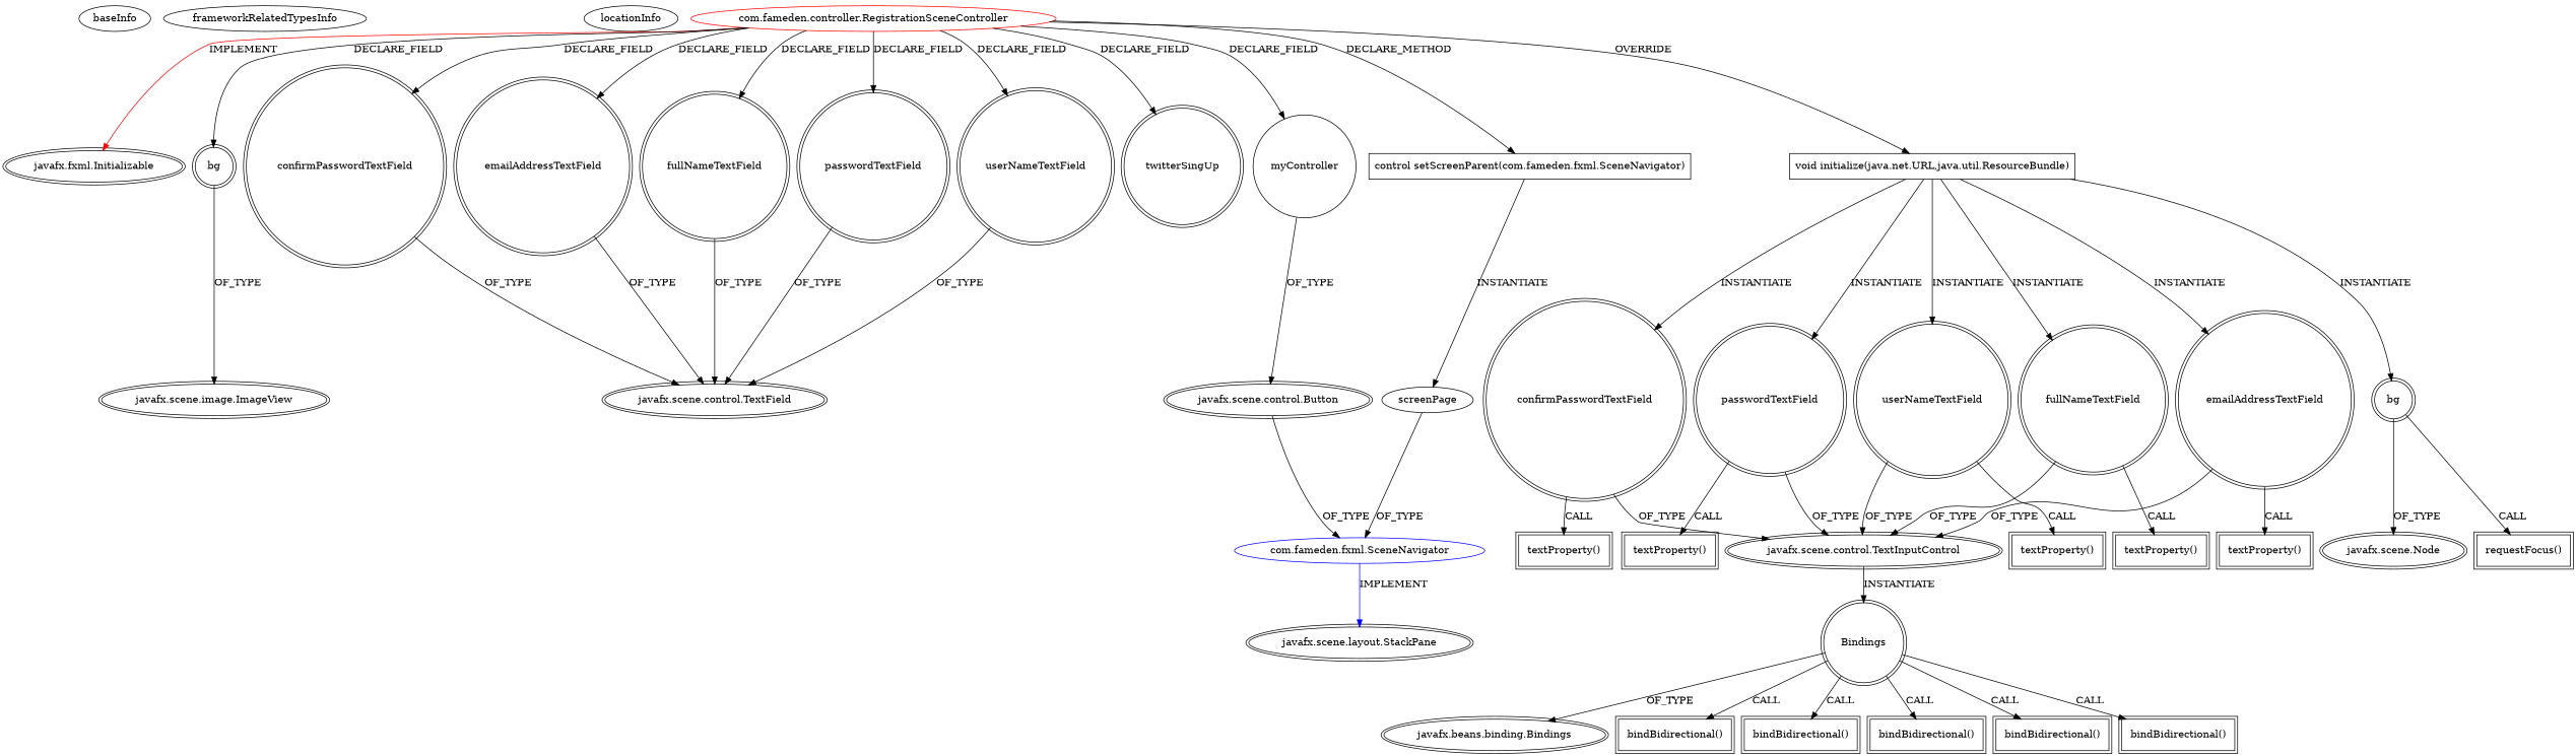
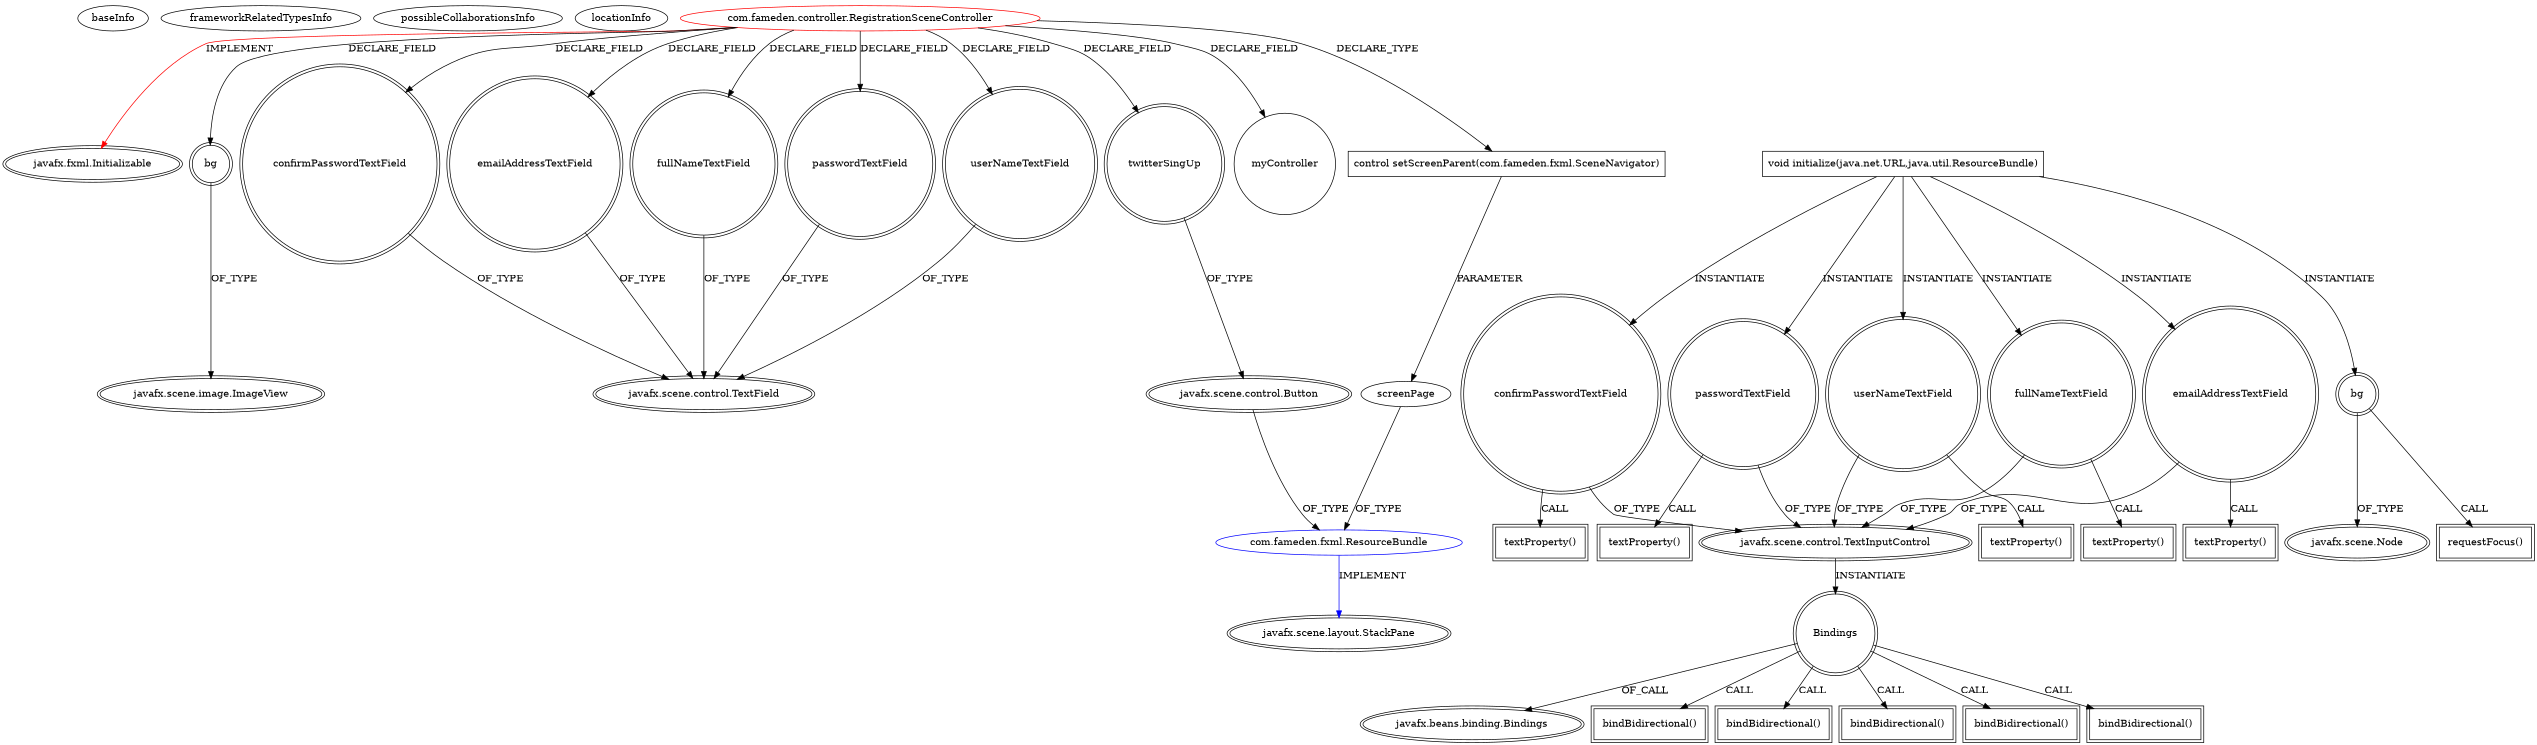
  digraph {
    node [isFrameworkType=true vertexType=INSIDE_CALL peripheries=2]
    baseInfo [category=extension_graph graphId=4004 isAnonymous=false possibleRelation=true isFrameworkType="" vertexType="" peripheries=""]
    frameworkRelatedTypesInfo [0="javafx.fxml.Initializable" isFrameworkType="" vertexType="" peripheries=""]
+   possibleCollaborationsInfo [0="4004~CLIENT_METHOD_DECLARATION-PARAMETER_DECLARATION-FIELD_DECLARATION-~javafx.fxml.Initializable ~javafx.scene.layout.StackPane ~false~false" isFrameworkType="" vertexType="" peripheries=""]
    locationInfo [contextSignature=RegistrationSceneController filePath="/ravjot28-FameDen/FameDen-master/src/com/fameden/controller/RegistrationSceneController.java" graphId=4004 projectName="ravjot28-FameDen" isFrameworkType="" vertexType="" peripheries=""]
    n5 [color=red isFrameworkType=false label="com.fameden.controller.RegistrationSceneController" vertexType=ROOT_CLIENT_CLASS_DECLARATION peripheries=""]
    n6 [label="javafx.fxml.Initializable" vertexType=FRAMEWORK_INTERFACE_TYPE]
    n7 [label=bg shape=circle vertexType=FIELD_DECLARATION]
    n8 [label=confirmPasswordTextField shape=circle vertexType=FIELD_DECLARATION]
    n9 [label=emailAddressTextField shape=circle vertexType=FIELD_DECLARATION]
    n10 [label=fullNameTextField shape=circle vertexType=FIELD_DECLARATION]
    n11 [isFrameworkType=false label=myController shape=circle vertexType=FIELD_DECLARATION peripheries=""]
    n12 [label=passwordTextField shape=circle vertexType=FIELD_DECLARATION]
    n13 [label=twitterSingUp shape=circle vertexType=FIELD_DECLARATION]
    n14 [label=userNameTextField shape=circle vertexType=FIELD_DECLARATION]
    n15 [isFrameworkType=false label="void initialize(java.net.URL,java.util.ResourceBundle)" shape=box vertexType=OVERRIDING_METHOD_DECLARATION peripheries=""]
    n16 [isFrameworkType=false label="control setScreenParent(com.fameden.fxml.SceneNavigator)" shape=box vertexType=CLIENT_METHOD_DECLARATION peripheries=""]
    n17 [label="javafx.scene.image.ImageView" vertexType=FRAMEWORK_CLASS_TYPE]
    n18 [label="javafx.scene.control.TextField" vertexType=FRAMEWORK_CLASS_TYPE]
    n19 [label="javafx.scene.control.Button" vertexType=FRAMEWORK_CLASS_TYPE]
    n20 [label=bg shape=circle vertexType=VARIABLE_EXPRESION]
    n21 [label=fullNameTextField shape=circle vertexType=VARIABLE_EXPRESION]
    n22 [label=emailAddressTextField shape=circle vertexType=VARIABLE_EXPRESION]
    n23 [label=userNameTextField shape=circle vertexType=VARIABLE_EXPRESION]
    n24 [label=passwordTextField shape=circle vertexType=VARIABLE_EXPRESION]
    n25 [label=confirmPasswordTextField shape=circle vertexType=VARIABLE_EXPRESION]
    n26 [isFrameworkType=false label=screenPage vertexType=PARAMETER_DECLARATION peripheries=""]
-   n27 [color=blue isFrameworkType=false label="com.fameden.fxml.SceneNavigator" vertexType=REFERENCE_CLIENT_CLASS_DECLARATION peripheries=""]
+   n27 [color=blue isFrameworkType=false label="com.fameden.fxml.ResourceBundle" vertexType=REFERENCE_CLIENT_CLASS_DECLARATION peripheries=""]
    n28 [label="javafx.scene.layout.StackPane" vertexType=FRAMEWORK_CLASS_TYPE]
    n29 [label="javafx.scene.Node" vertexType=FRAMEWORK_CLASS_TYPE]
    n30 [label="requestFocus()" shape=box]
    n31 [label=Bindings shape=circle vertexType=VARIABLE_EXPRESION]
    n32 [label="javafx.beans.binding.Bindings" vertexType=FRAMEWORK_CLASS_TYPE]
    n33 [label="bindBidirectional()" shape=box]
    n34 [label="bindBidirectional()" shape=box]
    n35 [label="bindBidirectional()" shape=box]
    n36 [label="bindBidirectional()" shape=box]
    n37 [label="bindBidirectional()" shape=box]
    n38 [label="javafx.scene.control.TextInputControl" vertexType=FRAMEWORK_CLASS_TYPE]
    n39 [label="textProperty()" shape=box]
    n40 [label="textProperty()" shape=box]
    n41 [label="textProperty()" shape=box]
    n42 [label="textProperty()" shape=box]
    n43 [label="textProperty()" shape=box]
    n5 -> n6 [color=red label=IMPLEMENT]
    n5 -> n7 [label=DECLARE_FIELD]
    n5 -> n8 [label=DECLARE_FIELD]
    n5 -> n9 [label=DECLARE_FIELD]
    n5 -> n10 [label=DECLARE_FIELD]
    n5 -> n11 [label=DECLARE_FIELD]
    n5 -> n12 [label=DECLARE_FIELD]
    n5 -> n13 [label=DECLARE_FIELD]
    n5 -> n14 [label=DECLARE_FIELD]
-   n5 -> n15 [label=OVERRIDE]
-   n5 -> n16 [label=DECLARE_METHOD]
+   n5 -> n16 [label=DECLARE_TYPE]
    n7 -> n17 [label=OF_TYPE]
    n8 -> n18 [label=OF_TYPE]
    n9 -> n18 [label=OF_TYPE]
    n10 -> n18 [label=OF_TYPE]
    n12 -> n18 [label=OF_TYPE]
-   n11 -> n19 [label=OF_TYPE]
+   n13 -> n19 [label=OF_TYPE]
    n14 -> n18 [label=OF_TYPE]
    n15 -> n20 [label=INSTANTIATE]
    n15 -> n21 [label=INSTANTIATE]
    n15 -> n22 [label=INSTANTIATE]
    n15 -> n23 [label=INSTANTIATE]
    n15 -> n24 [label=INSTANTIATE]
    n15 -> n25 [label=INSTANTIATE]
-   n16 -> n26 [label=INSTANTIATE]
+   n16 -> n26 [label=PARAMETER]
    n19 -> n27 [label=OF_TYPE]
    n20 -> n29 [label=OF_TYPE]
    n20 -> n30 [label=CALL]
    n21 -> n38 [label=OF_TYPE]
    n21 -> n39 [label=CALL]
    n22 -> n38 [label=OF_TYPE]
    n22 -> n40 [label=CALL]
    n23 -> n38 [label=OF_TYPE]
    n23 -> n41 [label=CALL]
    n24 -> n38 [label=OF_TYPE]
    n24 -> n42 [label=CALL]
    n25 -> n38 [label=OF_TYPE]
    n25 -> n43 [label=CALL]
    n26 -> n27 [label=OF_TYPE]
    n27 -> n28 [color=blue label=IMPLEMENT]
-   n31 -> n32 [label=OF_TYPE]
+   n31 -> n32 [label=OF_CALL]
    n31 -> n33 [label=CALL]
    n31 -> n34 [label=CALL]
    n31 -> n35 [label=CALL]
    n31 -> n36 [label=CALL]
    n31 -> n37 [label=CALL]
    n38 -> n31 [label=INSTANTIATE]
  }
